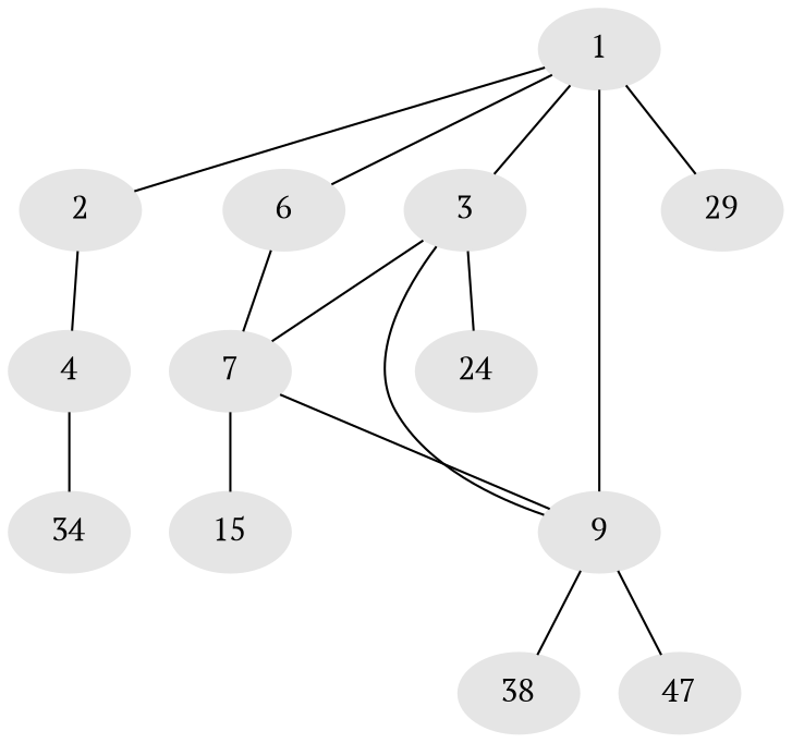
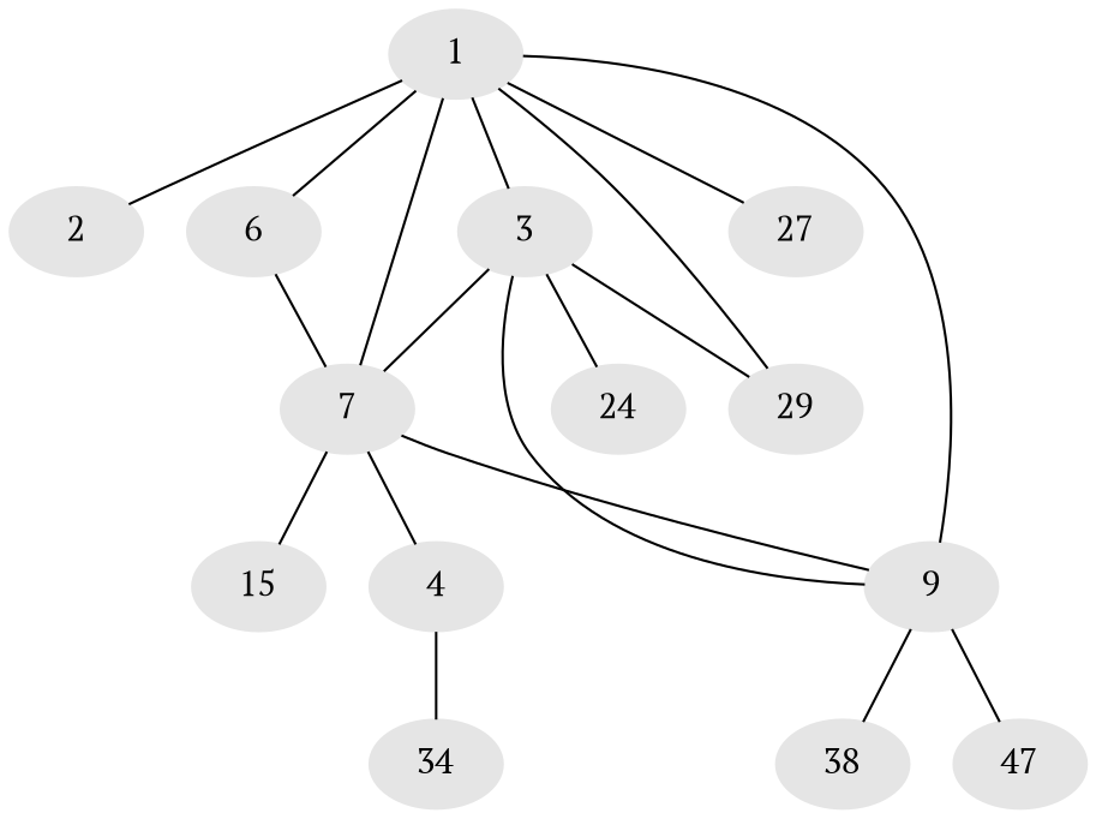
  graph {
    fontname="PT Serif"
    node [color=gray90 fontname="PT Serif" style=filled]
    edge [fontname="PT Serif"]
    1 [super="+5+12+11+17"]
    2
    3
    6 [super="+25+22"]
    7 [super="+8+36+33"]
    9 [super="+16+10"]
+   27
    29 [super="+49"]
    4 [super="+14+20"]
    24
    15 [super="+18"]
    38 [super="+48"]
    n13 [label=47]
    34
    1 -- 2
    1 -- 3
    1 -- 6
+   1 -- 7 [weight=4]
    1 -- 9 [weight=3]
+   1 -- 27
    1 -- 29
-   2 -- 4
+   7 -- 4
    3 -- 7
    3 -- 9
+   3 -- 29
    3 -- 24
    6 -- 7
    7 -- 9
    7 -- 15
    9 -- 38
    9 -- n13
    4 -- 34
  }
